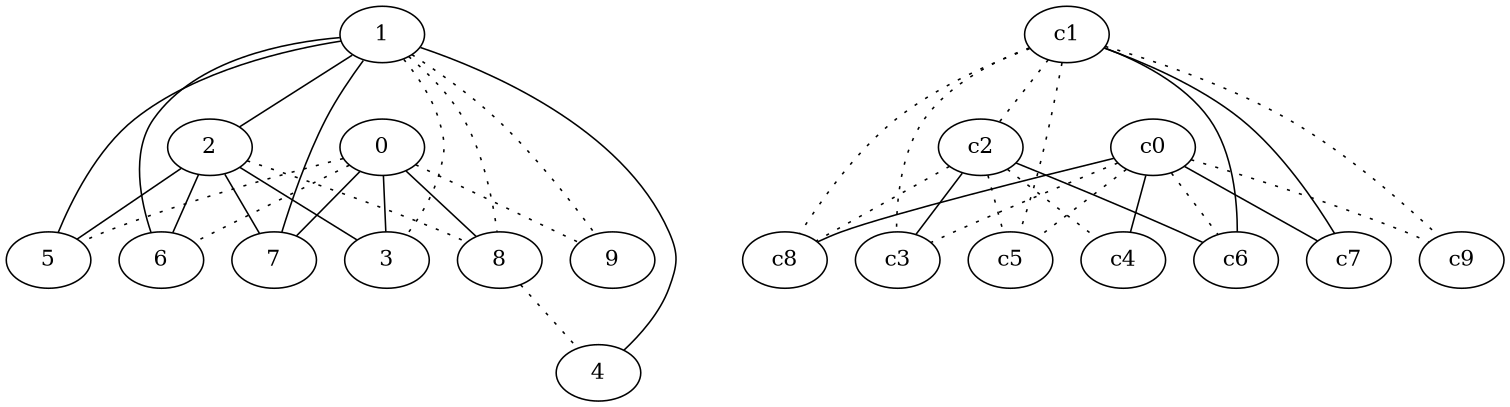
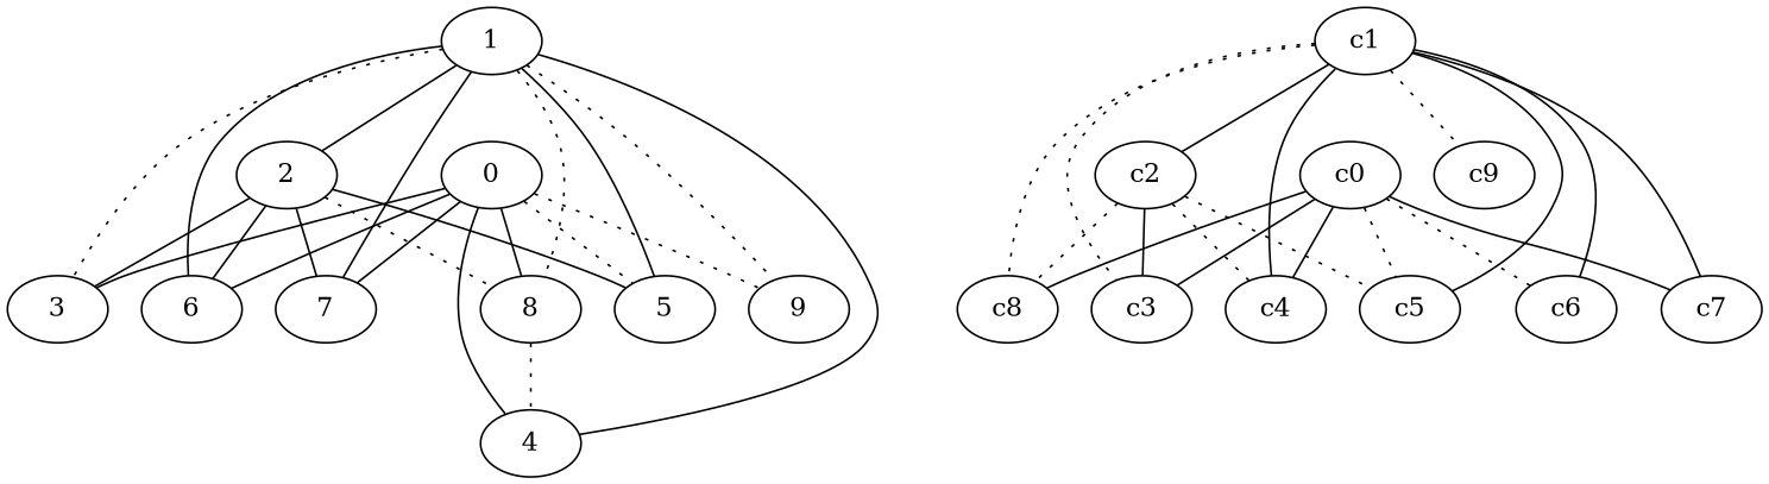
  graph {
    n1 [label=0]
    n2 [label=3]
    n3 [label=4]
    n4 [label=5]
    n5 [label=6]
    n6 [label=7]
    n7 [label=8]
    n8 [label=9]
    n9 [label=1]
    n10 [label=2]
    c0
    c3
    c4
    c5
    c6
    c7
    c8
    c9
    c1
    c2
    n1 -- n2
+   n1 -- n3
    n1 -- n4 [style=dotted]
-   n1 -- n5 [style=dotted]
+   n1 -- n5 [style=solid]
    n1 -- n6
    n1 -- n7
    n1 -- n8 [style=dotted]
    n7 -- n3 [style=dotted]
    n9 -- n2 [style=dotted]
    n9 -- n3
    n9 -- n4
    n9 -- n5
    n9 -- n6
    n9 -- n7 [style=dotted]
    n9 -- n8 [style=dotted]
    n9 -- n10
    n10 -- n2
    n10 -- n4 [style=solid]
    n10 -- n5
    n10 -- n6
    n10 -- n7 [style=dotted]
-   c0 -- c3 [style=dotted]
+   c0 -- c3
    c0 -- c4
    c0 -- c5 [style=dotted]
    c0 -- c6 [style=dotted]
    c0 -- c7
    c0 -- c8
-   c0 -- c9 [style=dotted]
    c1 -- c3 [style=dotted]
-   c1 -- c5 [style=dotted]
+   c1 -- c4
+   c1 -- c5
    c1 -- c6
    c1 -- c7
    c1 -- c8 [style=dotted]
    c1 -- c9 [style=dotted]
-   c1 -- c2 [style=dotted]
+   c1 -- c2
    c2 -- c3
    c2 -- c4 [style=dotted]
    c2 -- c5 [style=dotted]
-   c2 -- c6
    c2 -- c8 [style=dotted]
  }
